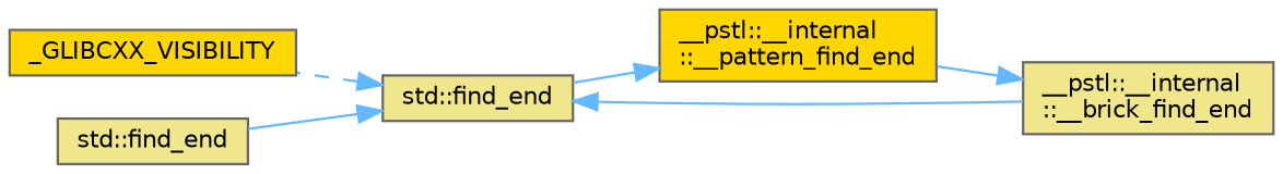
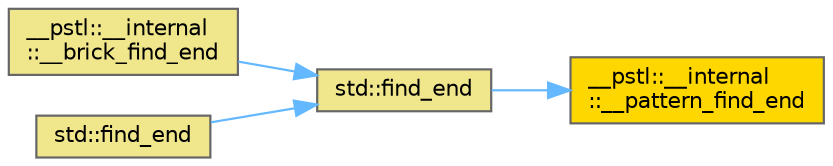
  digraph {
    rankdir=RL
    node [color=grey40 fillcolor=khaki fontname=Helvetica fontsize=10 shape=box style=filled]
    edge [color=steelblue1 dir=back fontname=Helvetica fontsize=10 labelfontname=Helvetica labelfontsize=10 style=solid]
    n1 [color=gray40 fontcolor=black height=0.2 label="__pstl::__internal\l::__brick_find_end" width=0.4]
    n2 [fillcolor=gold height=0.2 label="__pstl::__internal\l::__pattern_find_end" width=0.4]
    n3 [height=0.2 label="std::find_end" width=0.4]
-   n4 [fillcolor=gold height=0.2 label=_GLIBCXX_VISIBILITY width=0.4]
    n5 [height=0.2 label="std::find_end" width=0.4]
-   n1 -> n2
    n2 -> n3
    n3 -> n1
-   n3 -> n4 [style=dashed]
    n3 -> n5
  }
